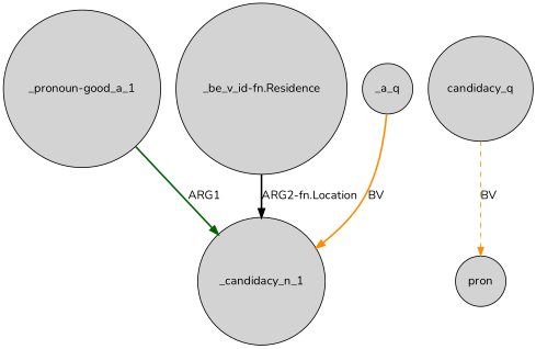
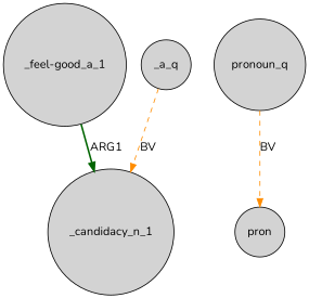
  digraph {
    fontname=Nunito
    node [fontname=Nunito shape=circle style=filled]
    edge [color=darkorange fontname=Nunito style=bold]
-   "_feel-good_a_1" [label="_pronoun-good_a_1"]
+   "_feel-good_a_1"
    _candidacy_n_1
-   "_be_v_id-fn.Residence"
-   pronoun_q [label=candidacy_q]
+   pronoun_q
    pron
    _a_q
    "_feel-good_a_1" -> _candidacy_n_1 [color=darkgreen label=ARG1]
-   "_be_v_id-fn.Residence" -> _candidacy_n_1 [color=black label="ARG2-fn.Location"]
    pronoun_q -> pron [label=BV style=dashed]
-   _a_q -> _candidacy_n_1 [label=BV]
+   _a_q -> _candidacy_n_1 [label=BV style=dashed]
  }
